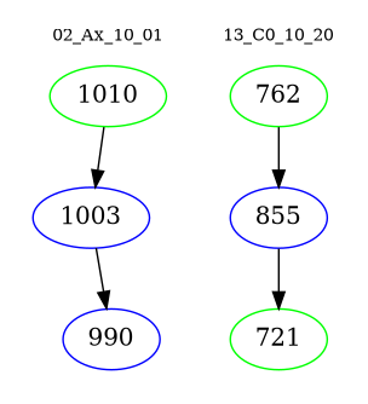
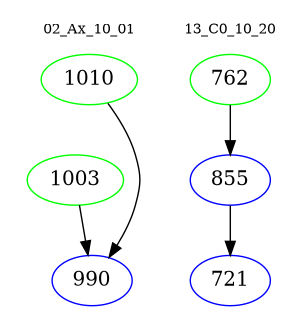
  digraph {
    node [color=blue]
    edge [color=black]
    n1 [color=green label=1010]
-   n2 [label=1003]
+   n2 [color=green label=1003]
    n3 [label=990]
    n4 [color=green label=762]
    n5 [label=855]
-   n6 [color=green label=721]
+   n6 [label=721]
    subgraph cluster_1 {
      color=white
      fontsize=10
      label="02_Ax_10_01"
      n1
      n2
      n3
    }
    subgraph cluster_2 {
      color=white
      fontsize=10
      label="13_C0_10_20"
      n4
      n5
      n6
    }
-   n1 -> n2
+   n1 -> n3
    n2 -> n3
    n4 -> n5
    n5 -> n6
  }
